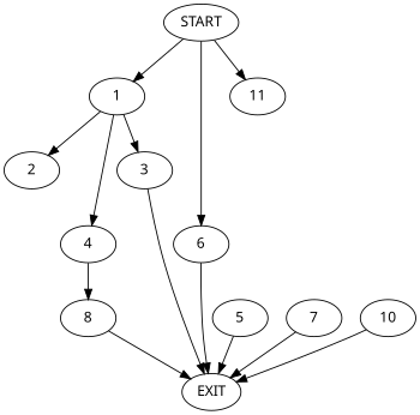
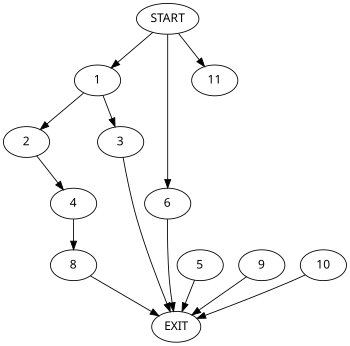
  digraph {
    fontname="Noto Sans"
    node [fontname="Noto Sans"]
    edge [fontname="Noto Sans"]
    n1 [label=START]
    1
    6
    11
    2
    3
    n7 [label=EXIT]
    4
    8
    5
-   9 [label=7]
+   9
    10
    n1 -> 1
    n1 -> 6
    n1 -> 11
    1 -> 2
    1 -> 3
    6 -> n7
-   1 -> 4
+   2 -> 4
    3 -> n7
    4 -> 8
    8 -> n7
    5 -> n7
    9 -> n7
    10 -> n7
  }
